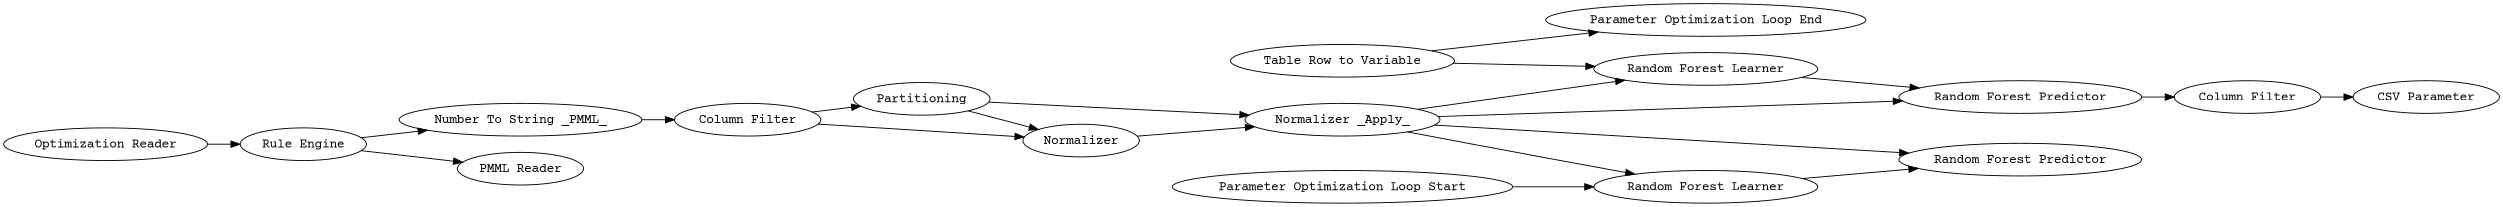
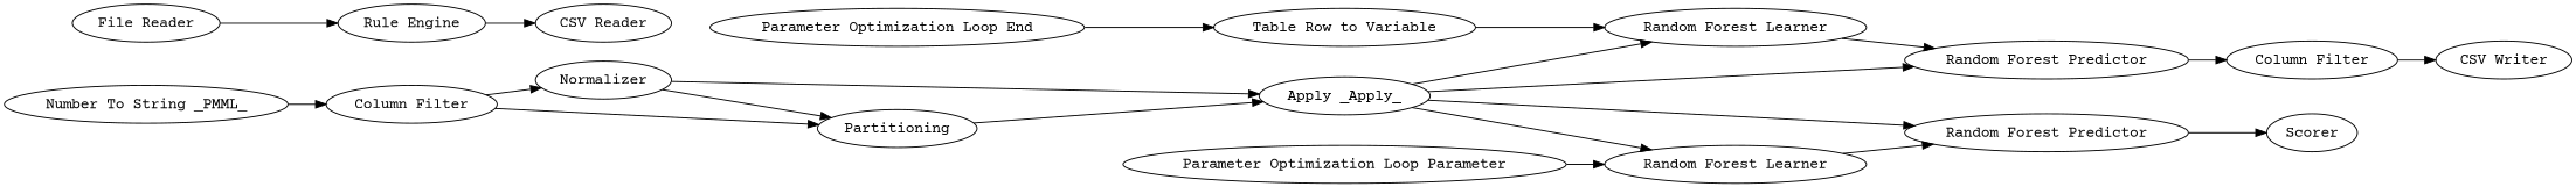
  digraph {
    fontname="Courier Prime"
    rankdir=LR
    node [fontname="Courier Prime"]
    edge [fontname="Courier Prime"]
    n1 [label="Parameter Optimization Loop End"]
    n2 [label="Table Row to Variable"]
    n3 [label="Random Forest Learner"]
    n4 [label="Random Forest Predictor"]
-   n5 [label="Optimization Reader"]
+   n5 [label="File Reader"]
    n6 [label="Rule Engine"]
    n7 [label="Number To String _PMML_"]
-   n8 [label="PMML Reader"]
+   n8 [label="CSV Reader"]
    n9 [label="Column Filter"]
-   n10 [label="Normalizer _Apply_"]
+   n10 [label="Apply _Apply_"]
    n11 [label="Random Forest Predictor"]
    n12 [label="Random Forest Learner"]
+   n13 [label=Scorer]
    n14 [label="Column Filter"]
-   n15 [label="CSV Parameter"]
+   n15 [label="CSV Writer"]
    n16 [label=Partitioning]
    n17 [label=Normalizer]
-   n18 [label="Parameter Optimization Loop Start"]
-   n2 -> n1
+   n18 [label="Parameter Optimization Loop Parameter"]
+   n1 -> n2
    n2 -> n3
    n3 -> n4
    n4 -> n14
    n5 -> n6
-   n6 -> n7
    n6 -> n8
    n7 -> n9
    n9 -> n16
    n9 -> n17
    n10 -> n3
    n10 -> n4
    n10 -> n11
    n10 -> n12
+   n11 -> n13
    n12 -> n11
    n14 -> n15
    n16 -> n10
-   n16 -> n17
+   n17 -> n16
    n17 -> n10
    n18 -> n12
  }
